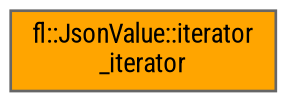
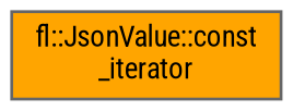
  digraph {
    rankdir=TB
    fontname="Roboto Condensed"
-   n1 [color=grey40 fillcolor=orange fontname="Roboto Condensed" fontsize=10 height=0.2 label="fl::JsonValue::iterator\l_iterator" shape=box style=filled width=0.4]
+   n1 [color=grey40 fillcolor=orange fontname="Roboto Condensed" fontsize=10 height=0.2 label="fl::JsonValue::const\l_iterator" shape=box style=filled width=0.4]
  }
